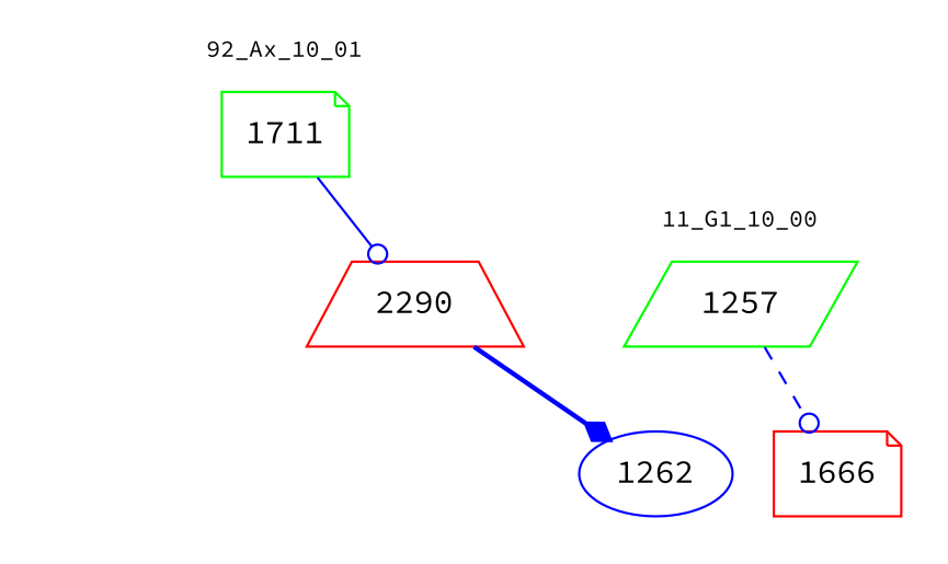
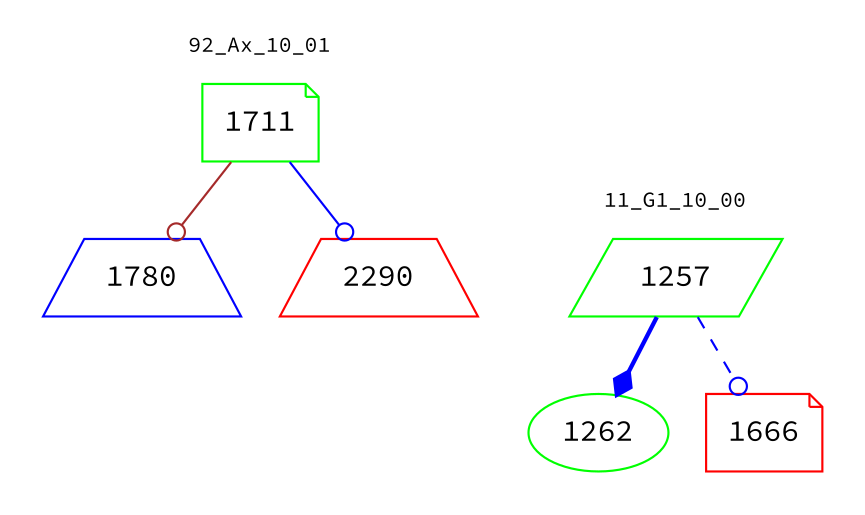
  digraph {
    fontname="Source Code Pro"
    node [color=green fontname="Source Code Pro" shape=note]
    edge [arrowhead=odot color=blue fontname="Source Code Pro" style=solid]
    n1 [label=1711]
+   n2 [color=blue label=1780 shape=trapezium]
    n3 [color=red label=2290 shape=trapezium]
    n4 [label=1257 shape=parallelogram]
-   n5 [color=blue label=1262 shape=ellipse]
+   n5 [label=1262 shape=ellipse]
    n6 [color=red label=1666]
    subgraph cluster_1 {
      color=white
      fontsize=10
      label="92_Ax_10_01"
      n1
+     n2
      n3
    }
    subgraph cluster_2 {
      color=white
      fontsize=10
      label="11_G1_10_00"
      n4
      n5
      n6
    }
+   n1 -> n2 [color=brown]
    n1 -> n3
-   n3 -> n5 [arrowhead=diamond style=bold]
+   n4 -> n5 [arrowhead=diamond style=bold]
    n4 -> n6 [style=dashed]
  }
